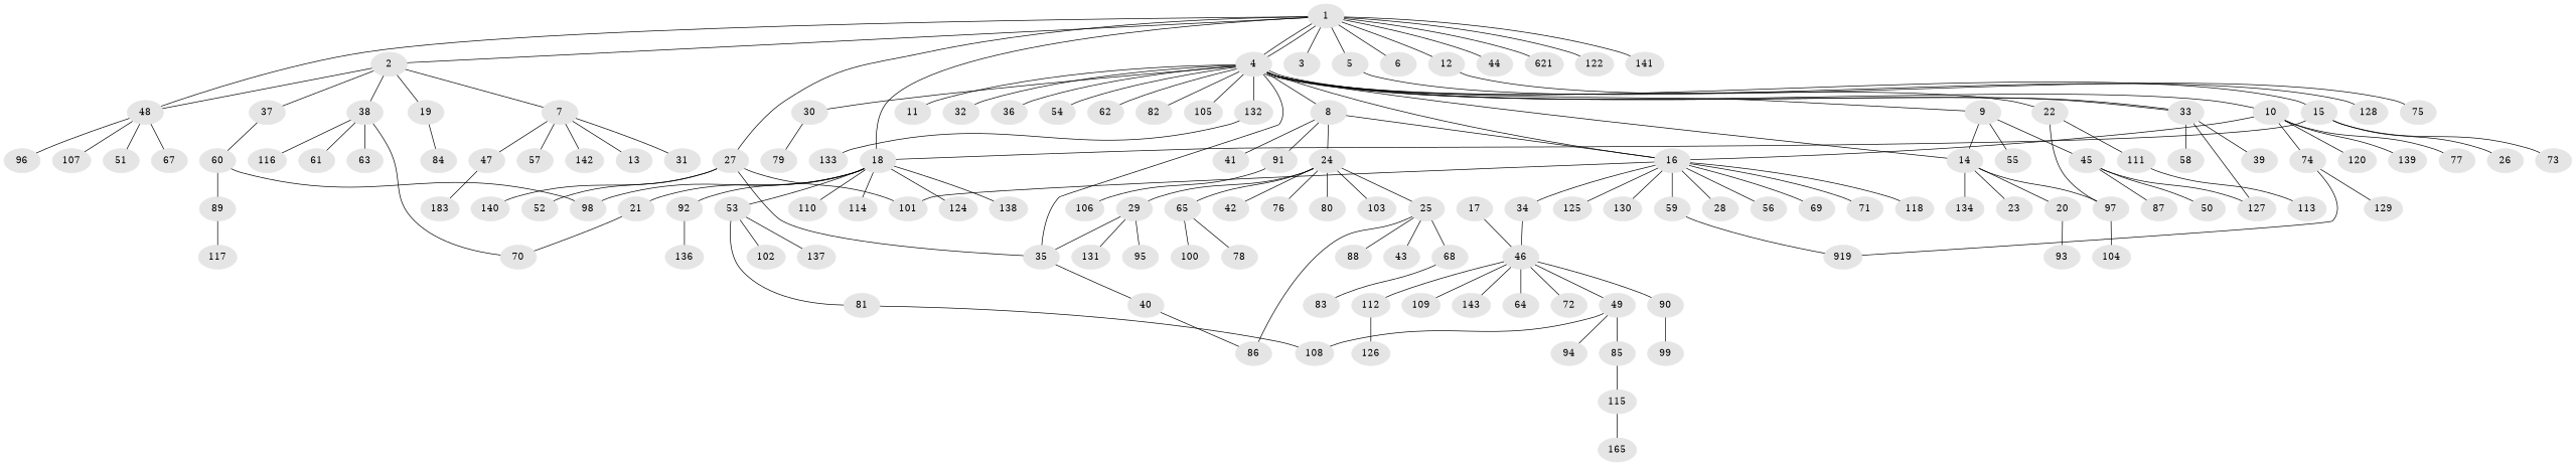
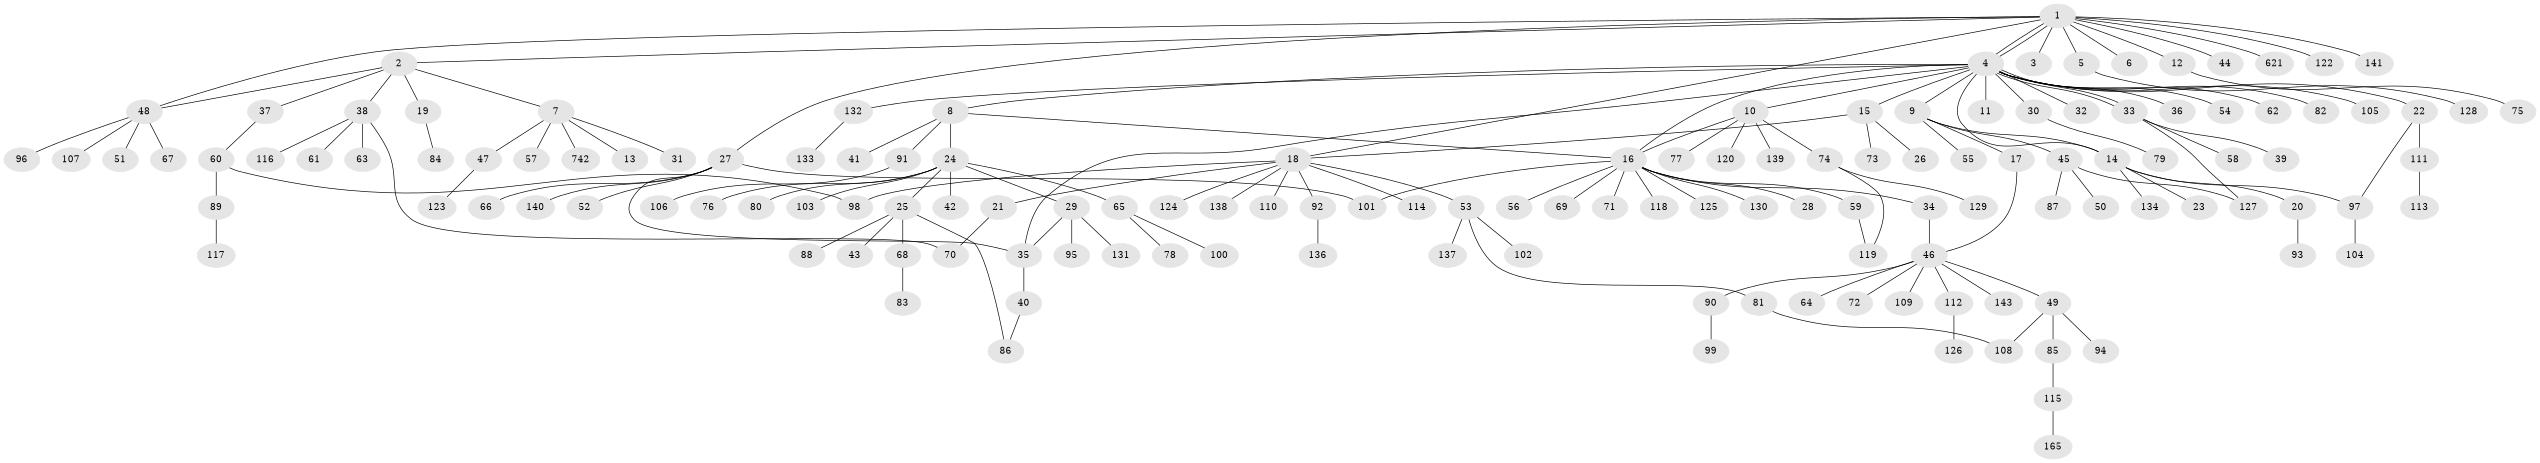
  graph {
    node [color=gray90 style=filled]
    1
    2
    3
    4
    5
    6
    12
    18
    27
    44
    48
    n12 [label=621]
    122
    141
    7
    19
    37
    38
    8
    9
    10
    11
    14
    15
    16
    22
    30
    32
    33
    35
    36
    54
    62
    82
    105
    132
    128
    75
    21
    53
    92
    98
    110
    114
    124
    138
    101
    52
+   66
    140
    51
    67
    96
    107
    13
    31
    47
    57
-   142
+   142 [label=742]
    84
    60
    70
    61
    63
    116
    24
    41
    91
    17
    45
    55
    74
    77
    120
    139
    20
    23
    97
    134
    26
    73
    28
    34
    56
    59
    69
    71
    118
    125
    130
    111
    79
    39
    58
    127
    40
    133
-   123 [label=183]
+   123
    25
    29
    42
    65
    76
    80
    103
    106
    46
    50
    87
-   119 [label=919]
+   119
    129
    93
    104
    49
    64
    72
    90
    109
    112
    143
    81
    102
    137
    136
    113
    43
    68
    86
    88
    95
    131
    78
    100
    83
    89
    85
    94
    108
    99
    126
    115
    117
    n143 [label=165]
    1 -- 2
    1 -- 3
    1 -- 4
    1 -- 4
    1 -- 5
    1 -- 6
    1 -- 12
    1 -- 18
    1 -- 27
    1 -- 44
    1 -- 48
    1 -- n12
    1 -- 122
    1 -- 141
    2 -- 48
    2 -- 7
    2 -- 19
    2 -- 37
    2 -- 38
    4 -- 8
    4 -- 9
    4 -- 10
    4 -- 11
    4 -- 14
    4 -- 15
    4 -- 16
    4 -- 22
    4 -- 30
    4 -- 32
    4 -- 33
    4 -- 33
    4 -- 35
    4 -- 36
    4 -- 54
    4 -- 62
    4 -- 82
    4 -- 105
    4 -- 132
    5 -- 128
    12 -- 75
    18 -- 21
    18 -- 53
    18 -- 92
    18 -- 98
    18 -- 110
    18 -- 114
    18 -- 124
    18 -- 138
    27 -- 35
    27 -- 101
    27 -- 52
+   27 -- 66
    27 -- 140
    48 -- 51
    48 -- 67
    48 -- 96
    48 -- 107
    7 -- 13
    7 -- 31
    7 -- 47
    7 -- 57
    7 -- 142
    19 -- 84
    37 -- 60
    38 -- 70
    38 -- 61
    38 -- 63
    38 -- 116
    8 -- 16
    8 -- 24
    8 -- 41
    8 -- 91
    9 -- 14
+   9 -- 17
    9 -- 45
    9 -- 55
    10 -- 16
    10 -- 74
    10 -- 77
    10 -- 120
    10 -- 139
    14 -- 20
    14 -- 23
    14 -- 97
    14 -- 134
    15 -- 18
    15 -- 26
    15 -- 73
    16 -- 101
    16 -- 28
    16 -- 34
    16 -- 56
    16 -- 59
    16 -- 69
    16 -- 71
    16 -- 118
    16 -- 125
    16 -- 130
    22 -- 97
    22 -- 111
    30 -- 79
    33 -- 39
    33 -- 58
    33 -- 127
    35 -- 40
    132 -- 133
    21 -- 70
    53 -- 81
    53 -- 102
    53 -- 137
    92 -- 136
    47 -- 123
    60 -- 98
    60 -- 89
    24 -- 25
    24 -- 29
    24 -- 42
    24 -- 65
    24 -- 76
    24 -- 80
    24 -- 103
    91 -- 106
    17 -- 46
    45 -- 127
    45 -- 50
    45 -- 87
    74 -- 119
    74 -- 129
    20 -- 93
    97 -- 104
    34 -- 46
    59 -- 119
    111 -- 113
    40 -- 86
    25 -- 43
    25 -- 68
    25 -- 86
    25 -- 88
    29 -- 35
    29 -- 95
    29 -- 131
    65 -- 78
    65 -- 100
    46 -- 49
    46 -- 64
    46 -- 72
    46 -- 90
    46 -- 109
    46 -- 112
    46 -- 143
    49 -- 85
    49 -- 94
    49 -- 108
    90 -- 99
    112 -- 126
    81 -- 108
    68 -- 83
    89 -- 117
    85 -- 115
    115 -- n143
  }
